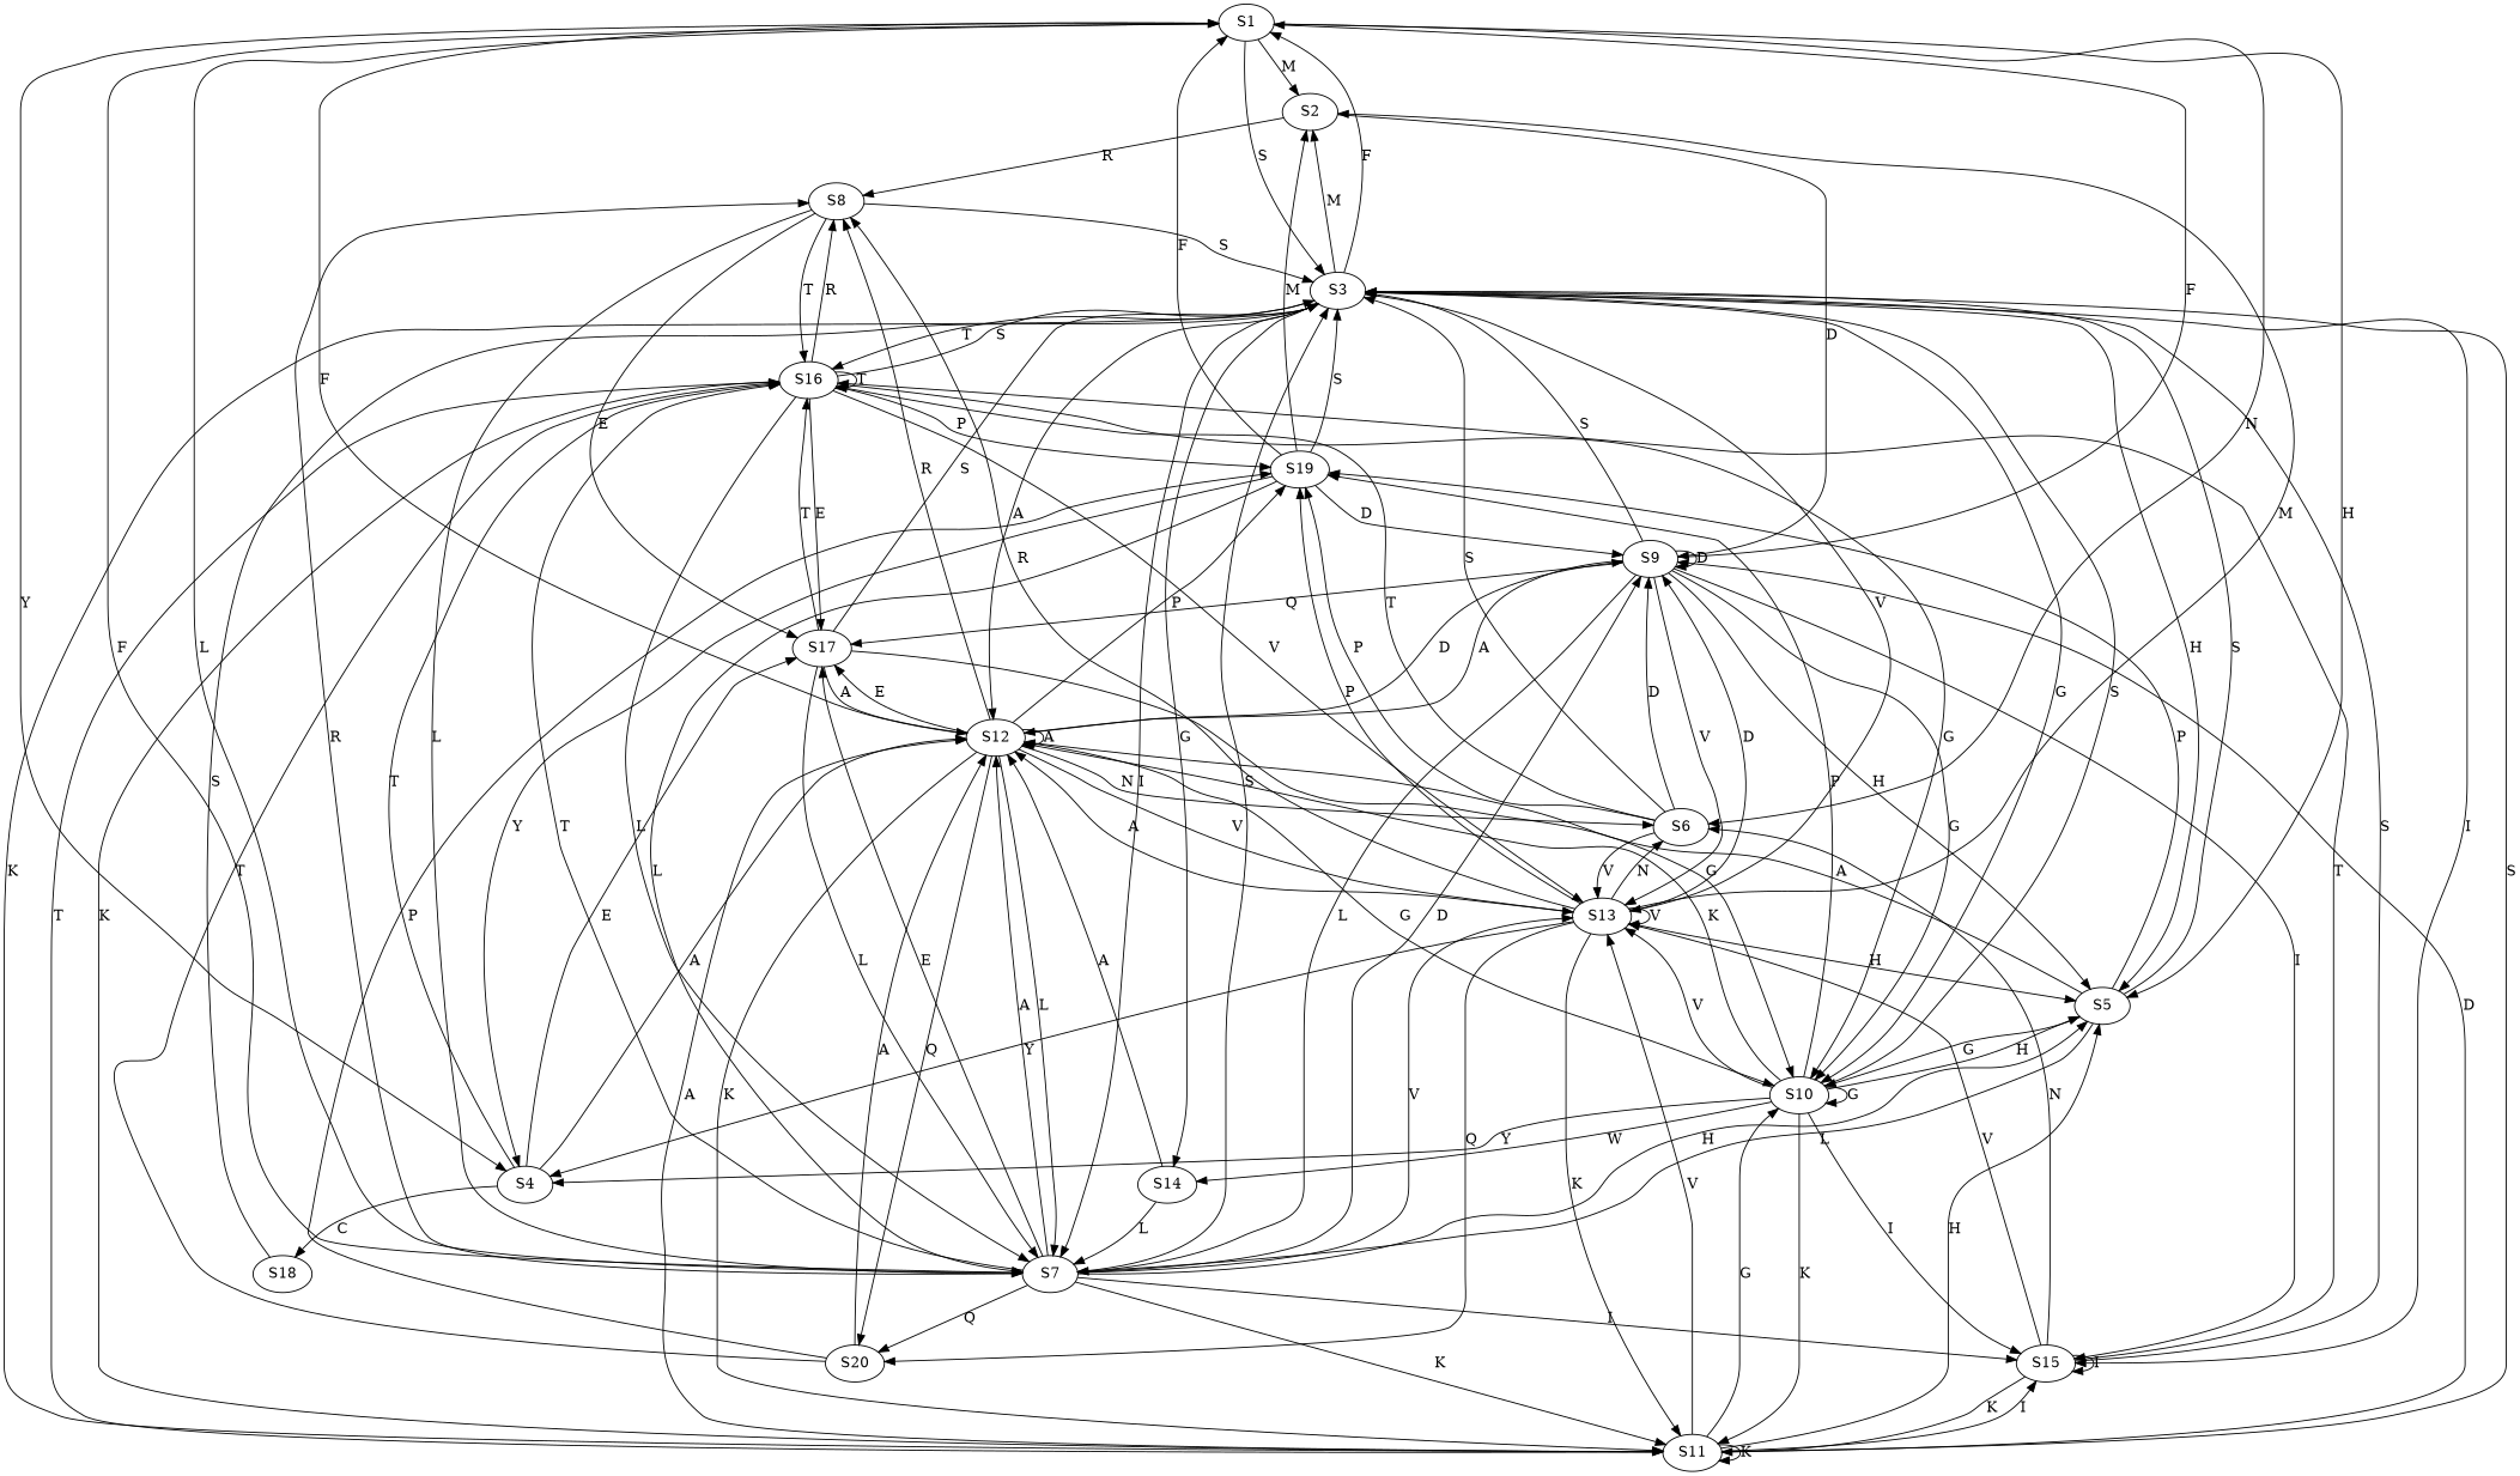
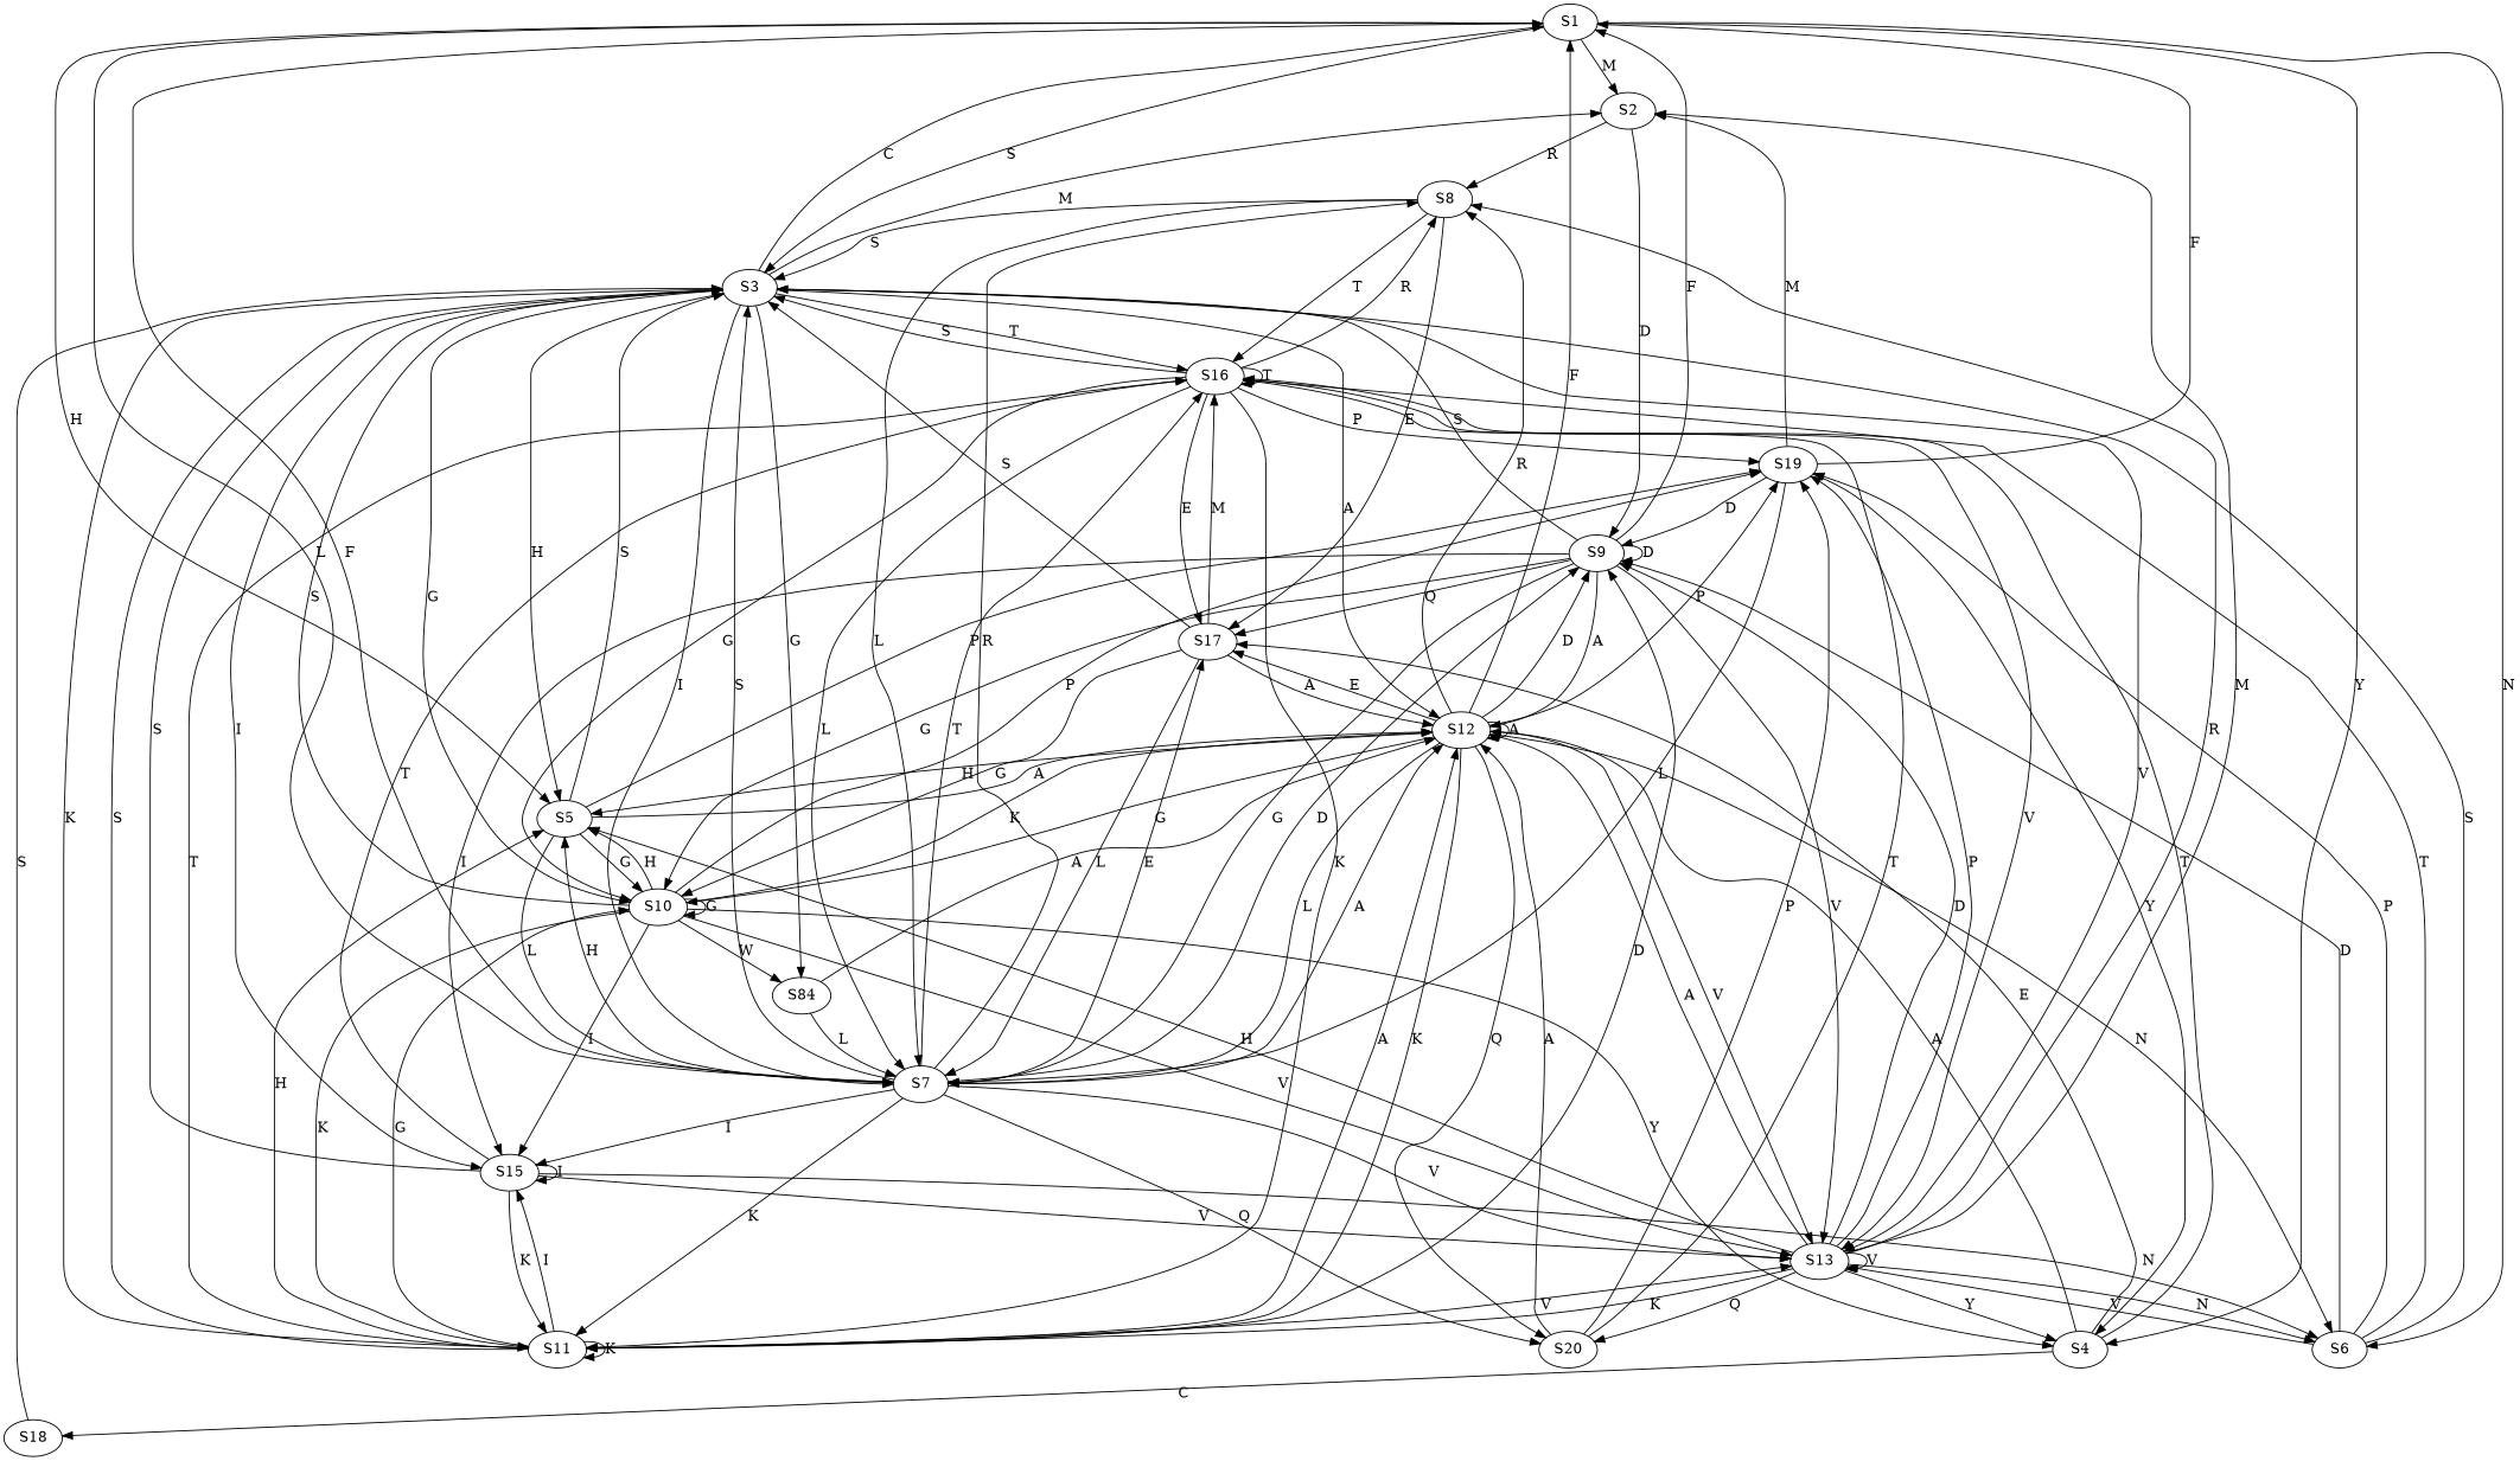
  strict digraph {
    S1
    S2
    S3
    S4
    S5
    S6
    S7
    S8
    S9
    S10
    S11
    S12
    S13
-   S14
+   S14 [label=S84]
    S15
    S16
    S17
    S18
    S19
    S20
    S1 -> S2 [label=M]
    S1 -> S3 [label=S]
    S1 -> S4 [label=Y]
    S1 -> S5 [label=H]
    S1 -> S6 [label=N]
    S1 -> S7 [label=L]
    S2 -> S8 [label=R]
    S2 -> S9 [label=D]
-   S3 -> S1 [label=F]
+   S3 -> S1 [label=C]
    S3 -> S2 [label=M]
    S3 -> S5 [label=H]
    S3 -> S7 [label=I]
    S3 -> S10 [label=G]
    S3 -> S11 [label=K]
    S3 -> S12 [label=A]
    S3 -> S13 [label=V]
    S3 -> S14 [label=G]
    S3 -> S15 [label=I]
    S3 -> S16 [label=T]
    S4 -> S12 [label=A]
    S4 -> S16 [label=T]
    S4 -> S17 [label=E]
    S4 -> S18 [label=C]
    S5 -> S3 [label=S]
    S5 -> S7 [label=L]
    S5 -> S10 [label=G]
    S5 -> S12 [label=A]
    S5 -> S19 [label=P]
    S6 -> S3 [label=S]
    S6 -> S9 [label=D]
    S6 -> S13 [label=V]
    S6 -> S16 [label=T]
    S6 -> S19 [label=P]
    S7 -> S1 [label=F]
    S7 -> S3 [label=S]
    S7 -> S5 [label=H]
    S7 -> S8 [label=R]
    S7 -> S9 [label=D]
    S7 -> S11 [label=K]
    S7 -> S12 [label=A]
    S7 -> S13 [label=V]
    S7 -> S15 [label=I]
    S7 -> S16 [label=T]
    S7 -> S17 [label=E]
    S7 -> S20 [label=Q]
    S8 -> S3 [label=S]
    S8 -> S7 [label=L]
    S8 -> S16 [label=T]
    S8 -> S17 [label=E]
    S9 -> S1 [label=F]
    S9 -> S3 [label=S]
-   S9 -> S7 [label=L]
+   S9 -> S7 [label=G]
    S9 -> S9 [label=D]
    S9 -> S10 [label=G]
    S9 -> S12 [label=A]
    S9 -> S13 [label=V]
    S9 -> S15 [label=I]
    S9 -> S17 [label=Q]
    S10 -> S3 [label=S]
    S10 -> S4 [label=Y]
    S10 -> S5 [label=H]
    S10 -> S10 [label=G]
    S10 -> S11 [label=K]
    S10 -> S12 [label=K]
    S10 -> S13 [label=V]
    S10 -> S14 [label=W]
    S10 -> S15 [label=I]
    S10 -> S19 [label=P]
    S11 -> S3 [label=S]
    S11 -> S5 [label=H]
    S11 -> S9 [label=D]
    S11 -> S10 [label=G]
    S11 -> S11 [label=K]
    S11 -> S12 [label=A]
    S11 -> S13 [label=V]
    S11 -> S15 [label=I]
    S11 -> S16 [label=T]
    S12 -> S1 [label=F]
-   S9 -> S5 [label=H]
+   S12 -> S5 [label=H]
    S12 -> S6 [label=N]
    S12 -> S7 [label=L]
    S12 -> S8 [label=R]
    S12 -> S9 [label=D]
    S12 -> S10 [label=G]
    S12 -> S11 [label=K]
    S12 -> S12 [label=A]
    S12 -> S13 [label=V]
    S12 -> S17 [label=E]
    S12 -> S19 [label=P]
    S12 -> S20 [label=Q]
    S13 -> S2 [label=M]
    S13 -> S4 [label=Y]
    S13 -> S5 [label=H]
    S13 -> S6 [label=N]
    S13 -> S8 [label=R]
    S13 -> S9 [label=D]
    S13 -> S11 [label=K]
    S13 -> S12 [label=A]
    S13 -> S13 [label=V]
    S13 -> S19 [label=P]
    S13 -> S20 [label=Q]
    S14 -> S7 [label=L]
    S14 -> S12 [label=A]
    S15 -> S3 [label=S]
    S15 -> S6 [label=N]
    S15 -> S11 [label=K]
    S15 -> S13 [label=V]
    S15 -> S15 [label=I]
    S15 -> S16 [label=T]
    S16 -> S3 [label=S]
    S16 -> S7 [label=L]
    S16 -> S8 [label=R]
    S16 -> S10 [label=G]
    S16 -> S11 [label=K]
    S16 -> S13 [label=V]
    S16 -> S16 [label=T]
    S16 -> S17 [label=E]
    S16 -> S19 [label=P]
    S17 -> S3 [label=S]
    S17 -> S7 [label=L]
    S17 -> S10 [label=G]
    S17 -> S12 [label=A]
-   S17 -> S16 [label=T]
+   S17 -> S16 [label=M]
    S18 -> S3 [label=S]
    S19 -> S1 [label=F]
    S19 -> S2 [label=M]
-   S19 -> S3 [label=S]
    S19 -> S4 [label=Y]
    S19 -> S7 [label=L]
    S19 -> S9 [label=D]
    S20 -> S12 [label=A]
    S20 -> S16 [label=T]
    S20 -> S19 [label=P]
  }
